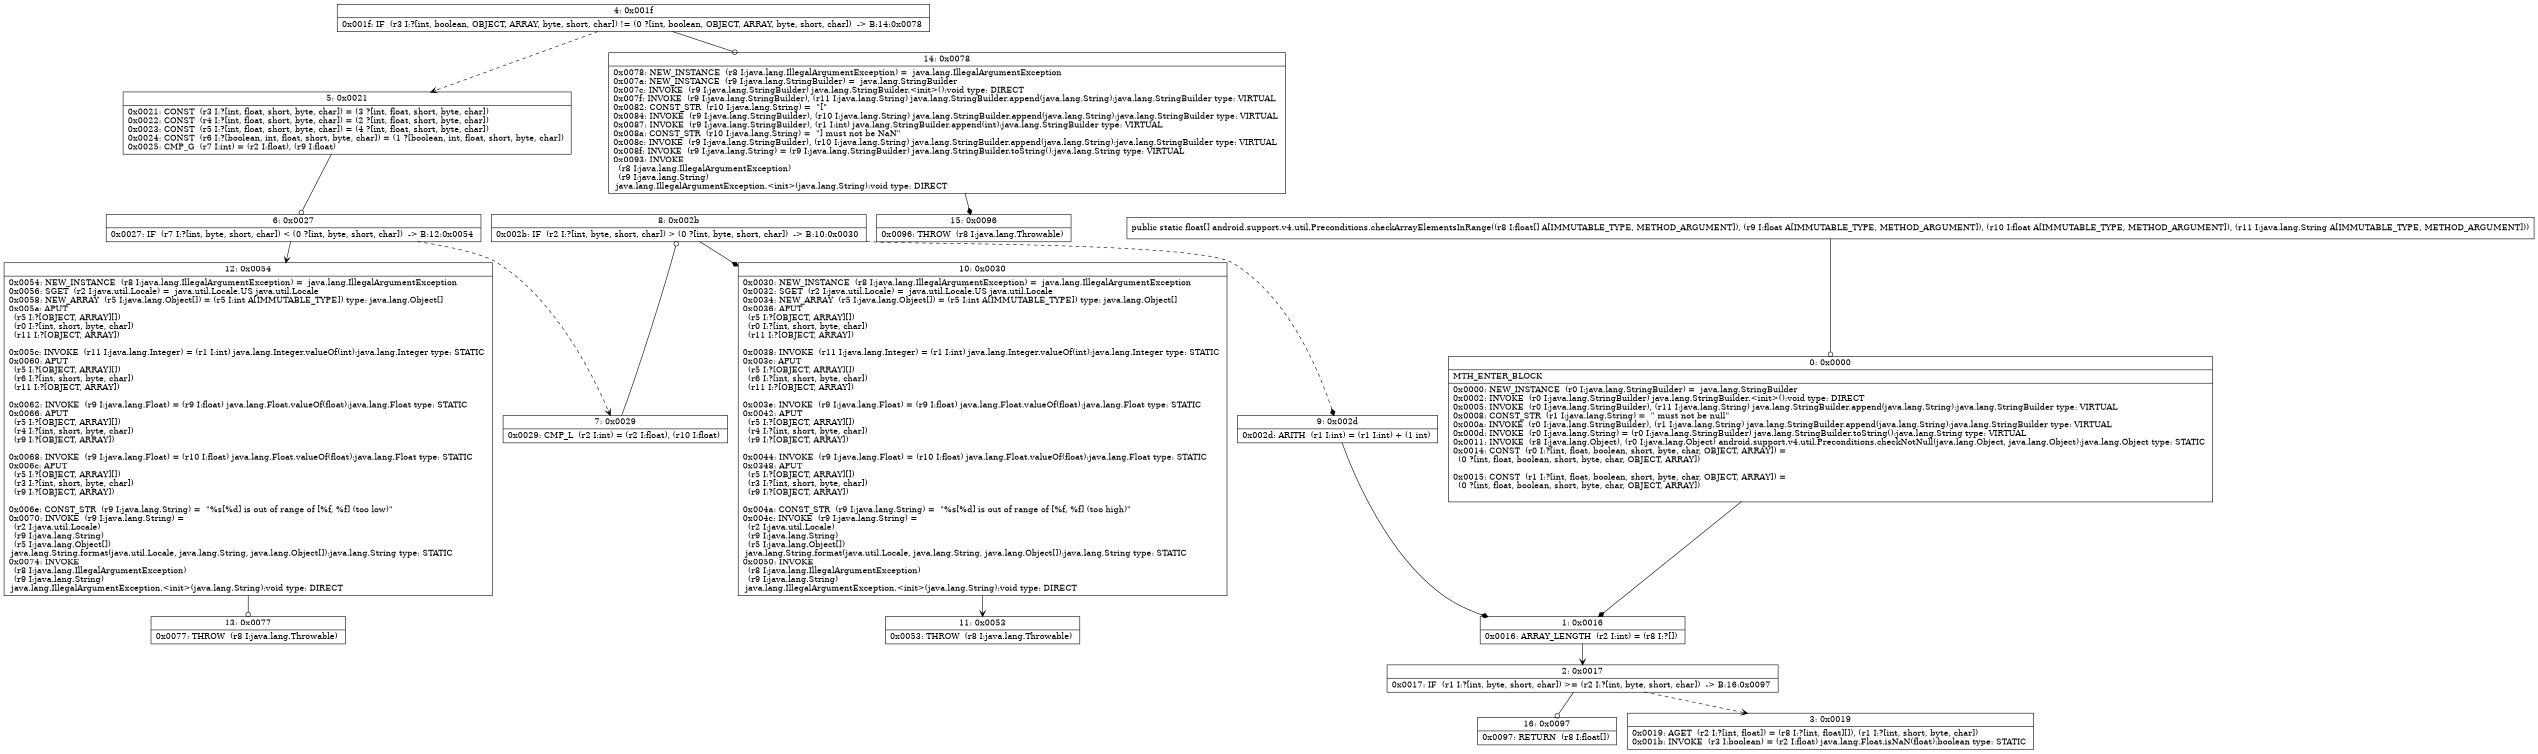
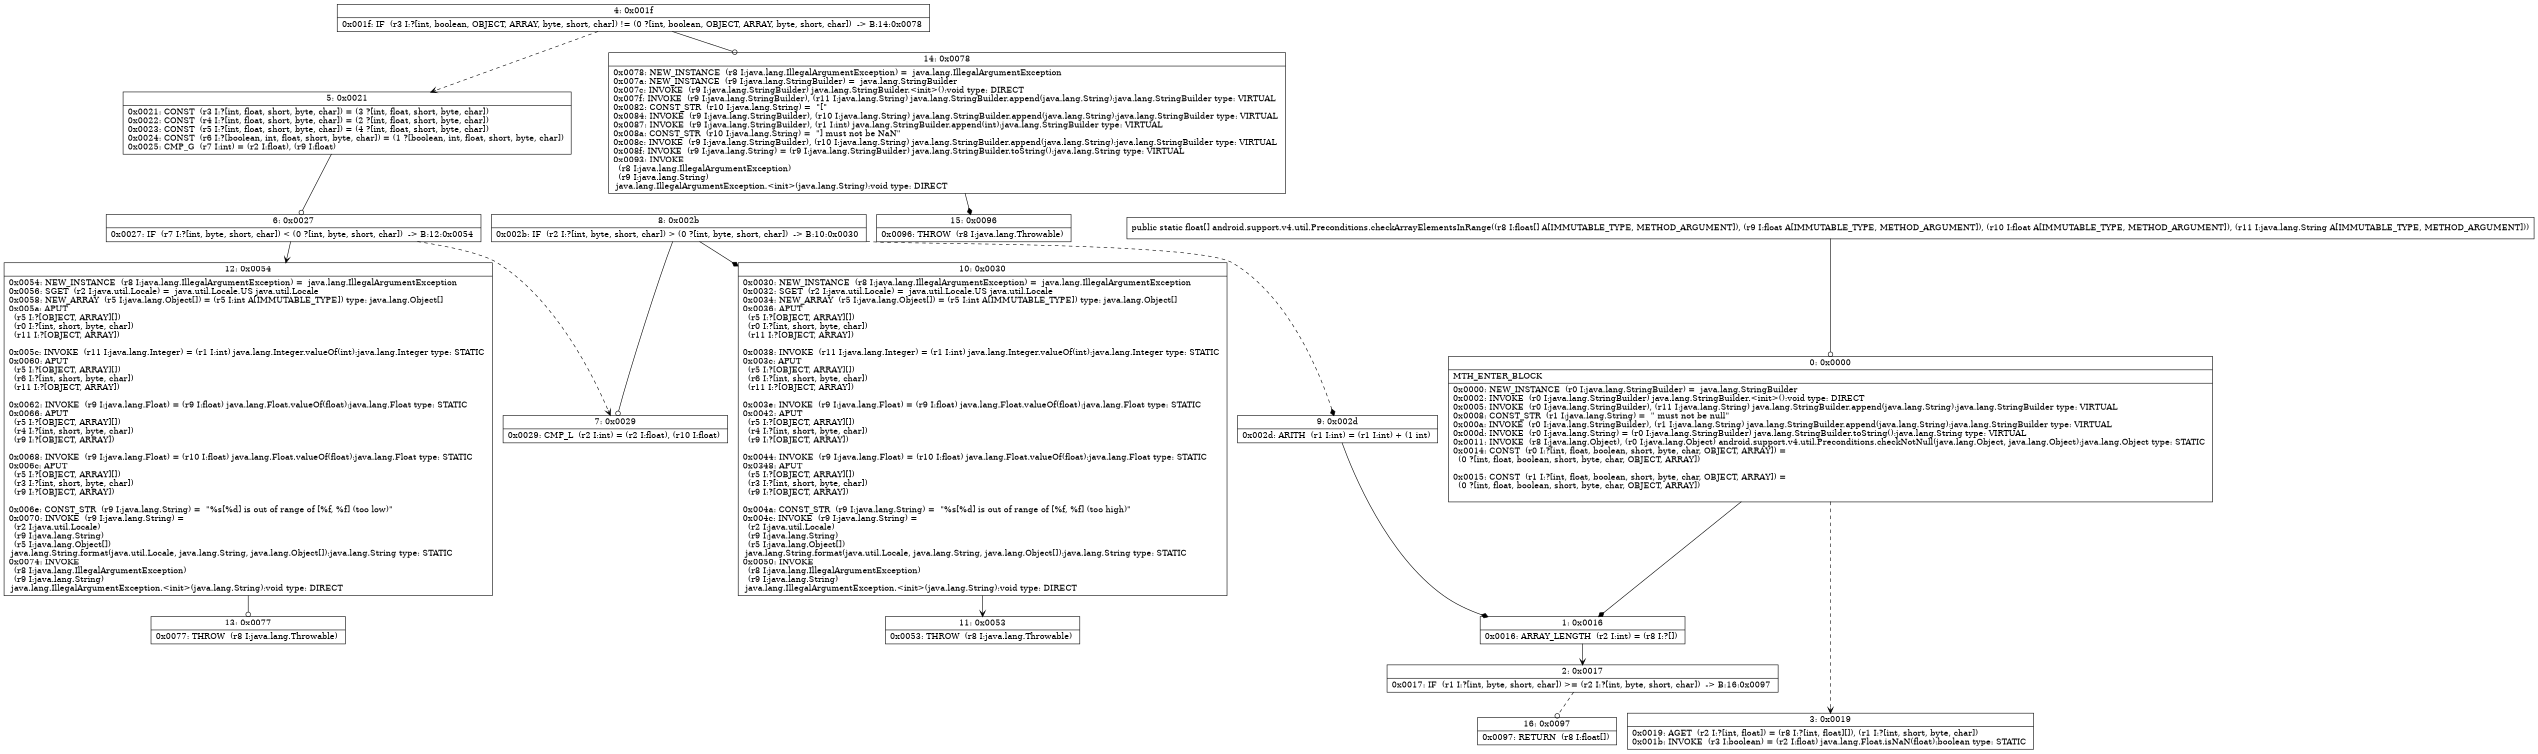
  digraph {
    node [shape=record]
    edge [arrowhead=vee]
    n1 [label="{0\:\ 0x0000|MTH_ENTER_BLOCK\l|0x0000: NEW_INSTANCE  (r0 I:java.lang.StringBuilder) =  java.lang.StringBuilder \l0x0002: INVOKE  (r0 I:java.lang.StringBuilder) java.lang.StringBuilder.\<init\>():void type: DIRECT \l0x0005: INVOKE  (r0 I:java.lang.StringBuilder), (r11 I:java.lang.String) java.lang.StringBuilder.append(java.lang.String):java.lang.StringBuilder type: VIRTUAL \l0x0008: CONST_STR  (r1 I:java.lang.String) =  \" must not be null\" \l0x000a: INVOKE  (r0 I:java.lang.StringBuilder), (r1 I:java.lang.String) java.lang.StringBuilder.append(java.lang.String):java.lang.StringBuilder type: VIRTUAL \l0x000d: INVOKE  (r0 I:java.lang.String) = (r0 I:java.lang.StringBuilder) java.lang.StringBuilder.toString():java.lang.String type: VIRTUAL \l0x0011: INVOKE  (r8 I:java.lang.Object), (r0 I:java.lang.Object) android.support.v4.util.Preconditions.checkNotNull(java.lang.Object, java.lang.Object):java.lang.Object type: STATIC \l0x0014: CONST  (r0 I:?[int, float, boolean, short, byte, char, OBJECT, ARRAY]) = \l  (0 ?[int, float, boolean, short, byte, char, OBJECT, ARRAY])\l \l0x0015: CONST  (r1 I:?[int, float, boolean, short, byte, char, OBJECT, ARRAY]) = \l  (0 ?[int, float, boolean, short, byte, char, OBJECT, ARRAY])\l \l}"]
    n2 [label="{1\:\ 0x0016|0x0016: ARRAY_LENGTH  (r2 I:int) = (r8 I:?[]) \l}"]
    n3 [label="{2\:\ 0x0017|0x0017: IF  (r1 I:?[int, byte, short, char]) \>= (r2 I:?[int, byte, short, char])  \-\> B:16:0x0097 \l}"]
    n4 [label="{3\:\ 0x0019|0x0019: AGET  (r2 I:?[int, float]) = (r8 I:?[int, float][]), (r1 I:?[int, short, byte, char]) \l0x001b: INVOKE  (r3 I:boolean) = (r2 I:float) java.lang.Float.isNaN(float):boolean type: STATIC \l}"]
    n5 [label="{16\:\ 0x0097|0x0097: RETURN  (r8 I:float[]) \l}"]
    n6 [label="{4\:\ 0x001f|0x001f: IF  (r3 I:?[int, boolean, OBJECT, ARRAY, byte, short, char]) != (0 ?[int, boolean, OBJECT, ARRAY, byte, short, char])  \-\> B:14:0x0078 \l}"]
    n7 [label="{5\:\ 0x0021|0x0021: CONST  (r3 I:?[int, float, short, byte, char]) = (3 ?[int, float, short, byte, char]) \l0x0022: CONST  (r4 I:?[int, float, short, byte, char]) = (2 ?[int, float, short, byte, char]) \l0x0023: CONST  (r5 I:?[int, float, short, byte, char]) = (4 ?[int, float, short, byte, char]) \l0x0024: CONST  (r6 I:?[boolean, int, float, short, byte, char]) = (1 ?[boolean, int, float, short, byte, char]) \l0x0025: CMP_G  (r7 I:int) = (r2 I:float), (r9 I:float) \l}"]
    n8 [label="{14\:\ 0x0078|0x0078: NEW_INSTANCE  (r8 I:java.lang.IllegalArgumentException) =  java.lang.IllegalArgumentException \l0x007a: NEW_INSTANCE  (r9 I:java.lang.StringBuilder) =  java.lang.StringBuilder \l0x007c: INVOKE  (r9 I:java.lang.StringBuilder) java.lang.StringBuilder.\<init\>():void type: DIRECT \l0x007f: INVOKE  (r9 I:java.lang.StringBuilder), (r11 I:java.lang.String) java.lang.StringBuilder.append(java.lang.String):java.lang.StringBuilder type: VIRTUAL \l0x0082: CONST_STR  (r10 I:java.lang.String) =  \"[\" \l0x0084: INVOKE  (r9 I:java.lang.StringBuilder), (r10 I:java.lang.String) java.lang.StringBuilder.append(java.lang.String):java.lang.StringBuilder type: VIRTUAL \l0x0087: INVOKE  (r9 I:java.lang.StringBuilder), (r1 I:int) java.lang.StringBuilder.append(int):java.lang.StringBuilder type: VIRTUAL \l0x008a: CONST_STR  (r10 I:java.lang.String) =  \"] must not be NaN\" \l0x008c: INVOKE  (r9 I:java.lang.StringBuilder), (r10 I:java.lang.String) java.lang.StringBuilder.append(java.lang.String):java.lang.StringBuilder type: VIRTUAL \l0x008f: INVOKE  (r9 I:java.lang.String) = (r9 I:java.lang.StringBuilder) java.lang.StringBuilder.toString():java.lang.String type: VIRTUAL \l0x0093: INVOKE  \l  (r8 I:java.lang.IllegalArgumentException)\l  (r9 I:java.lang.String)\l java.lang.IllegalArgumentException.\<init\>(java.lang.String):void type: DIRECT \l}"]
    n9 [label="{6\:\ 0x0027|0x0027: IF  (r7 I:?[int, byte, short, char]) \< (0 ?[int, byte, short, char])  \-\> B:12:0x0054 \l}"]
    n10 [label="{15\:\ 0x0096|0x0096: THROW  (r8 I:java.lang.Throwable) \l}"]
    n11 [label="{7\:\ 0x0029|0x0029: CMP_L  (r2 I:int) = (r2 I:float), (r10 I:float) \l}"]
    n12 [label="{12\:\ 0x0054|0x0054: NEW_INSTANCE  (r8 I:java.lang.IllegalArgumentException) =  java.lang.IllegalArgumentException \l0x0056: SGET  (r2 I:java.util.Locale) =  java.util.Locale.US java.util.Locale \l0x0058: NEW_ARRAY  (r5 I:java.lang.Object[]) = (r5 I:int A[IMMUTABLE_TYPE]) type: java.lang.Object[] \l0x005a: APUT  \l  (r5 I:?[OBJECT, ARRAY][])\l  (r0 I:?[int, short, byte, char])\l  (r11 I:?[OBJECT, ARRAY])\l \l0x005c: INVOKE  (r11 I:java.lang.Integer) = (r1 I:int) java.lang.Integer.valueOf(int):java.lang.Integer type: STATIC \l0x0060: APUT  \l  (r5 I:?[OBJECT, ARRAY][])\l  (r6 I:?[int, short, byte, char])\l  (r11 I:?[OBJECT, ARRAY])\l \l0x0062: INVOKE  (r9 I:java.lang.Float) = (r9 I:float) java.lang.Float.valueOf(float):java.lang.Float type: STATIC \l0x0066: APUT  \l  (r5 I:?[OBJECT, ARRAY][])\l  (r4 I:?[int, short, byte, char])\l  (r9 I:?[OBJECT, ARRAY])\l \l0x0068: INVOKE  (r9 I:java.lang.Float) = (r10 I:float) java.lang.Float.valueOf(float):java.lang.Float type: STATIC \l0x006c: APUT  \l  (r5 I:?[OBJECT, ARRAY][])\l  (r3 I:?[int, short, byte, char])\l  (r9 I:?[OBJECT, ARRAY])\l \l0x006e: CONST_STR  (r9 I:java.lang.String) =  \"%s[%d] is out of range of [%f, %f] (too low)\" \l0x0070: INVOKE  (r9 I:java.lang.String) = \l  (r2 I:java.util.Locale)\l  (r9 I:java.lang.String)\l  (r5 I:java.lang.Object[])\l java.lang.String.format(java.util.Locale, java.lang.String, java.lang.Object[]):java.lang.String type: STATIC \l0x0074: INVOKE  \l  (r8 I:java.lang.IllegalArgumentException)\l  (r9 I:java.lang.String)\l java.lang.IllegalArgumentException.\<init\>(java.lang.String):void type: DIRECT \l}"]
    n13 [label="{8\:\ 0x002b|0x002b: IF  (r2 I:?[int, byte, short, char]) \> (0 ?[int, byte, short, char])  \-\> B:10:0x0030 \l}"]
    n14 [label="{13\:\ 0x0077|0x0077: THROW  (r8 I:java.lang.Throwable) \l}"]
    n15 [label="{9\:\ 0x002d|0x002d: ARITH  (r1 I:int) = (r1 I:int) + (1 int) \l}"]
    n16 [label="{10\:\ 0x0030|0x0030: NEW_INSTANCE  (r8 I:java.lang.IllegalArgumentException) =  java.lang.IllegalArgumentException \l0x0032: SGET  (r2 I:java.util.Locale) =  java.util.Locale.US java.util.Locale \l0x0034: NEW_ARRAY  (r5 I:java.lang.Object[]) = (r5 I:int A[IMMUTABLE_TYPE]) type: java.lang.Object[] \l0x0036: APUT  \l  (r5 I:?[OBJECT, ARRAY][])\l  (r0 I:?[int, short, byte, char])\l  (r11 I:?[OBJECT, ARRAY])\l \l0x0038: INVOKE  (r11 I:java.lang.Integer) = (r1 I:int) java.lang.Integer.valueOf(int):java.lang.Integer type: STATIC \l0x003c: APUT  \l  (r5 I:?[OBJECT, ARRAY][])\l  (r6 I:?[int, short, byte, char])\l  (r11 I:?[OBJECT, ARRAY])\l \l0x003e: INVOKE  (r9 I:java.lang.Float) = (r9 I:float) java.lang.Float.valueOf(float):java.lang.Float type: STATIC \l0x0042: APUT  \l  (r5 I:?[OBJECT, ARRAY][])\l  (r4 I:?[int, short, byte, char])\l  (r9 I:?[OBJECT, ARRAY])\l \l0x0044: INVOKE  (r9 I:java.lang.Float) = (r10 I:float) java.lang.Float.valueOf(float):java.lang.Float type: STATIC \l0x0348: APUT  \l  (r5 I:?[OBJECT, ARRAY][])\l  (r3 I:?[int, short, byte, char])\l  (r9 I:?[OBJECT, ARRAY])\l \l0x004a: CONST_STR  (r9 I:java.lang.String) =  \"%s[%d] is out of range of [%f, %f] (too high)\" \l0x004c: INVOKE  (r9 I:java.lang.String) = \l  (r2 I:java.util.Locale)\l  (r9 I:java.lang.String)\l  (r5 I:java.lang.Object[])\l java.lang.String.format(java.util.Locale, java.lang.String, java.lang.Object[]):java.lang.String type: STATIC \l0x0050: INVOKE  \l  (r8 I:java.lang.IllegalArgumentException)\l  (r9 I:java.lang.String)\l java.lang.IllegalArgumentException.\<init\>(java.lang.String):void type: DIRECT \l}"]
    n17 [label="{11\:\ 0x0053|0x0053: THROW  (r8 I:java.lang.Throwable) \l}"]
    n18 [label="{public static float[] android.support.v4.util.Preconditions.checkArrayElementsInRange((r8 I:float[] A[IMMUTABLE_TYPE, METHOD_ARGUMENT]), (r9 I:float A[IMMUTABLE_TYPE, METHOD_ARGUMENT]), (r10 I:float A[IMMUTABLE_TYPE, METHOD_ARGUMENT]), (r11 I:java.lang.String A[IMMUTABLE_TYPE, METHOD_ARGUMENT])) }"]
    n1 -> n2 [arrowhead=diamond]
    n2 -> n3
-   n3 -> n4 [style=dashed]
-   n3 -> n5 [arrowhead=odot]
+   n1 -> n4 [style=dashed]
+   n3 -> n5 [arrowhead=odot style=dashed]
    n6 -> n7 [style=dashed]
    n6 -> n8 [arrowhead=odot]
    n7 -> n9 [arrowhead=odot]
    n8 -> n10 [arrowhead=diamond]
    n9 -> n11 [style=dashed]
    n9 -> n12
-   n11 -> n13 [arrowhead=odot]
+   n13 -> n11 [arrowhead=odot]
    n12 -> n14 [arrowhead=odot]
    n13 -> n15 [arrowhead=diamond style=dashed]
    n13 -> n16 [arrowhead=diamond]
    n15 -> n2 [arrowhead=diamond]
    n16 -> n17
    n18 -> n1 [arrowhead=odot]
  }
